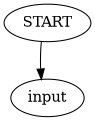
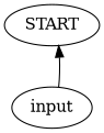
  digraph {
    n1 [label=START]
    n2 [label=input]
-   n1 -> n2
+   n2 -> n1
  }
